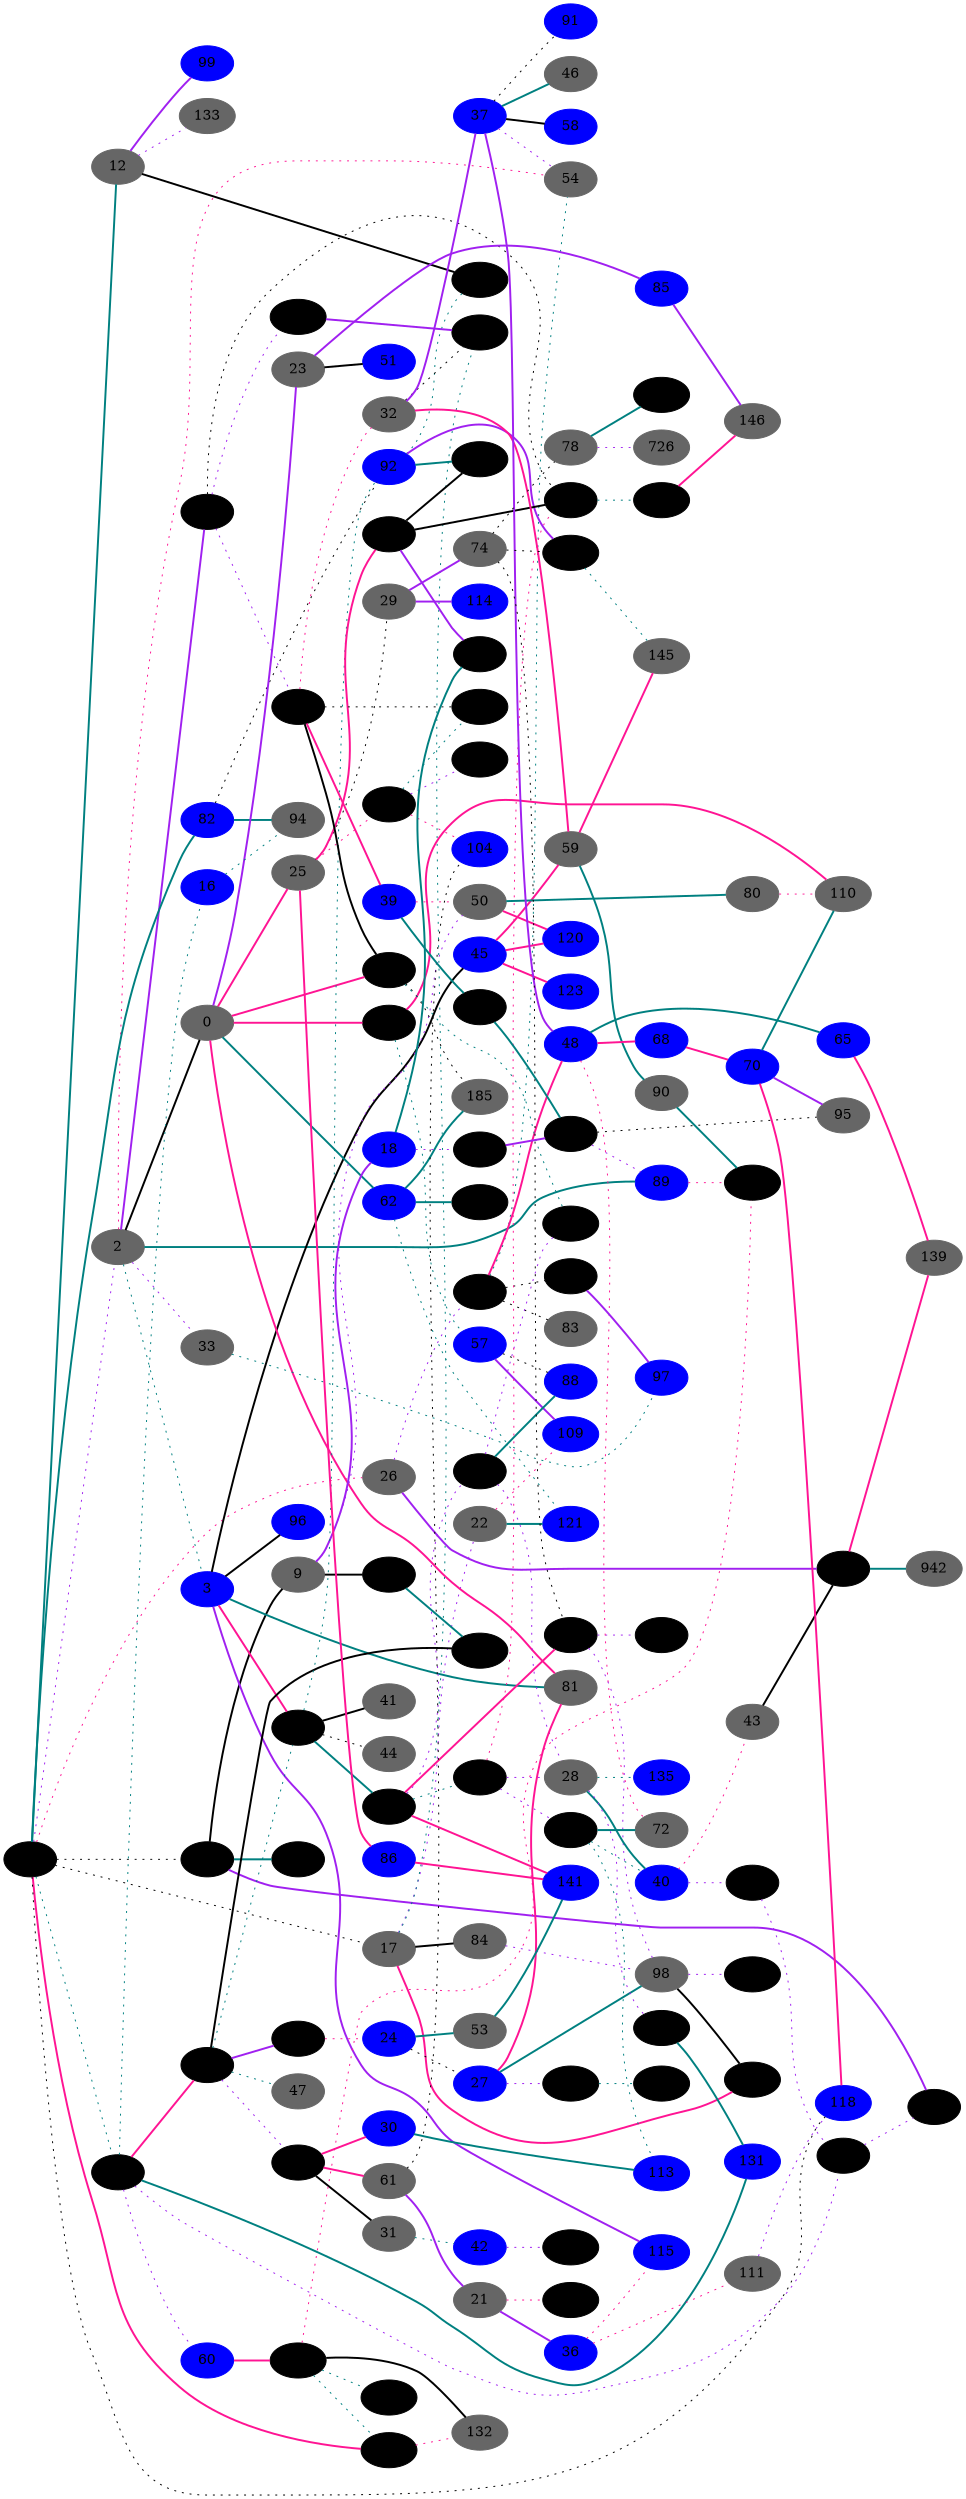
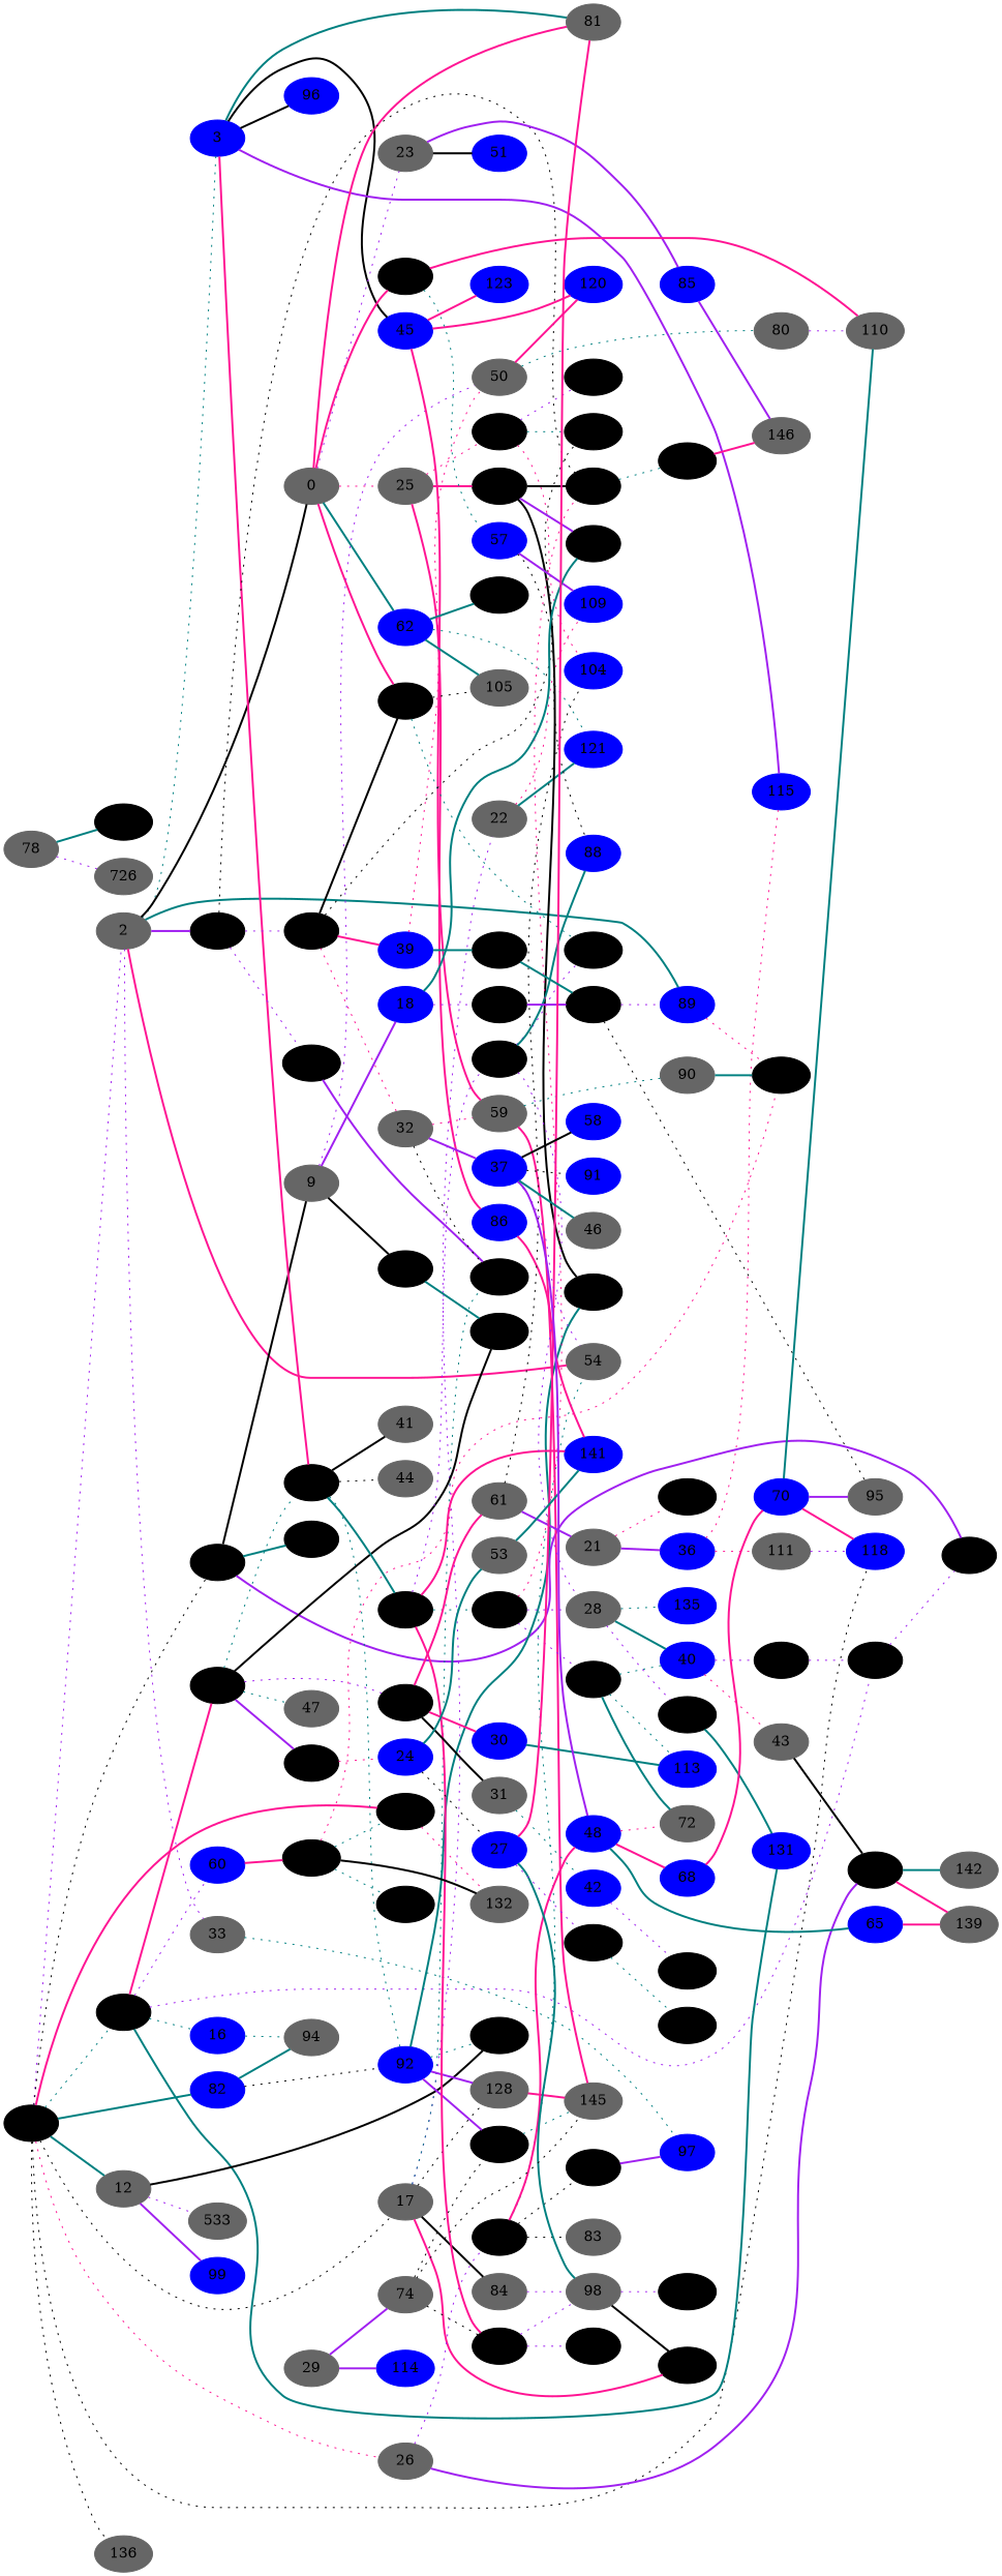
  graph {
    rankdir=LR
    node [color=black style=filled]
    edge [color=teal style=bold]
    2 [color=gray40]
    1
    4
    8
    12 [color=gray40]
    17 [color=gray40]
    26 [color=gray40]
    82 [color=blue]
    108
    118 [color=blue]
+   136 [color=gray40]
    3 [color=blue]
    n13 [color=gray40 label=0]
    11
    33 [color=gray40]
    54 [color=gray40]
    89 [color=blue]
    6
    16 [color=blue]
    60 [color=blue]
    64
    131 [color=blue]
    9 [color=gray40]
    71
    75
    99 [color=blue]
    100
-   133 [color=gray40]
+   133 [color=gray40 label=533]
    22 [color=gray40]
    84 [color=gray40]
+   128 [color=gray40]
    130
    134
    34
    63
    92 [color=blue]
    94 [color=gray40]
    132 [color=gray40]
    7
    45 [color=blue]
    81 [color=gray40]
    96 [color=blue]
    115 [color=blue]
    23 [color=gray40]
    25 [color=gray40]
    56
    62 [color=blue]
    73
    14
    76
    129
    97 [color=blue]
    143
    13
    41 [color=gray40]
    44 [color=gray40]
    59 [color=gray40]
    120 [color=blue]
    123 [color=blue]
    10
    15
    47 [color=gray40]
    107
    103
    51 [color=blue]
    85 [color=blue]
    29 [color=gray40]
    66
    86 [color=blue]
    87
    57 [color=blue]
    110 [color=gray40]
    121 [color=blue]
-   105 [color=gray40 label=185]
+   105 [color=gray40]
    138
    137
    24 [color=blue]
    30 [color=blue]
    31 [color=gray40]
    61 [color=gray40]
    19
    20
    77
    141 [color=blue]
    119
    102
    18 [color=blue]
    50 [color=gray40]
    55
    38
    93
    80 [color=gray40]
    27 [color=blue]
    53 [color=gray40]
    32 [color=gray40]
    39 [color=blue]
    127
    144
    28 [color=gray40]
    88 [color=blue]
    35
    98 [color=gray40]
    79
    37 [color=blue]
    49
    113 [color=blue]
    42 [color=blue]
    21 [color=gray40]
    104 [color=blue]
    36 [color=blue]
    106
    109 [color=blue]
    145 [color=gray40]
    69
    40 [color=blue]
    116
    135 [color=blue]
    72 [color=gray40]
    111 [color=gray40]
    146 [color=gray40]
    124
    74 [color=gray40]
    114 [color=blue]
    140
    83 [color=gray40]
    48 [color=blue]
    67
    139 [color=gray40]
-   142 [color=gray40 label=942]
+   142 [color=gray40]
    101
    125
    43 [color=gray40]
    52
    78 [color=gray40]
    122
    46 [color=gray40]
    58 [color=blue]
    91 [color=blue]
    90 [color=gray40]
    65 [color=blue]
    68 [color=blue]
    95 [color=gray40]
    70 [color=blue]
    112
    117
    n146 [color=gray40 label=726]
    2 -- 3 [style=dotted]
    2 -- n13 [color=black]
    2 -- 11 [color=purple]
    2 -- 33 [color=purple style=dotted]
-   2 -- 54 [color=deeppink style=dotted]
+   2 -- 54 [color=deeppink]
    2 -- 89
    1 -- 2 [color=purple style=dotted]
    1 -- 4 [style=dotted]
    1 -- 8 [color=black style=dotted]
    1 -- 12
    1 -- 17 [color=black style=dotted]
    1 -- 26 [color=deeppink style=dotted]
    1 -- 82
    1 -- 108 [color=deeppink]
    1 -- 118 [color=black style=dotted]
+   1 -- 136 [color=black style=dotted]
    4 -- 6 [color=deeppink]
    4 -- 16 [style=dotted]
    4 -- 60 [color=purple style=dotted]
    4 -- 64 [color=purple style=dotted]
    4 -- 131
    8 -- 9 [color=black]
    8 -- 71
    8 -- 75 [color=purple]
    12 -- 99 [color=purple]
    12 -- 100 [color=black]
    12 -- 133 [color=purple style=dotted]
    17 -- 22 [color=purple style=dotted]
    17 -- 84 [color=black]
+   17 -- 128 [color=black style=dotted]
    17 -- 130 [style=dotted]
    17 -- 134 [color=deeppink]
    26 -- 34 [color=purple style=dotted]
    26 -- 63 [color=purple]
    82 -- 92 [color=black style=dotted]
    82 -- 94
    108 -- 132 [color=deeppink style=dotted]
    3 -- 7 [color=deeppink]
    3 -- 45 [color=black]
    3 -- 81
    3 -- 96 [color=black]
    3 -- 115 [color=purple]
    n13 -- 81 [color=deeppink]
-   n13 -- 23 [color=purple]
-   n13 -- 25 [color=deeppink]
+   n13 -- 23 [color=purple style=dotted]
+   n13 -- 25 [color=deeppink style=dotted]
    n13 -- 56 [color=deeppink]
    n13 -- 62
    n13 -- 73 [color=deeppink]
    11 -- 14 [color=purple style=dotted]
    11 -- 76 [color=black style=dotted]
    11 -- 129 [color=purple style=dotted]
    33 -- 97 [style=dotted]
    89 -- 143 [color=deeppink style=dotted]
    6 -- 7 [style=dotted]
    6 -- 10 [color=purple]
    6 -- 15 [color=purple style=dotted]
    6 -- 47 [style=dotted]
    6 -- 107 [color=black]
    16 -- 94 [style=dotted]
    60 -- 103 [color=deeppink]
    64 -- 75 [color=purple style=dotted]
    9 -- 18 [color=purple]
    9 -- 50 [color=purple style=dotted]
    9 -- 55 [color=black]
    22 -- 121
    22 -- 109 [color=deeppink style=dotted]
    84 -- 98 [color=purple style=dotted]
+   128 -- 145 [color=deeppink]
    34 -- 54 [style=dotted]
    34 -- 83 [color=black style=dotted]
    34 -- 48 [color=deeppink]
    34 -- 67 [color=black style=dotted]
    63 -- 139 [color=deeppink]
    63 -- 142
    92 -- 100 [style=dotted]
+   92 -- 128 [color=purple]
    92 -- 119
    92 -- 102 [color=purple]
    7 -- 92 [style=dotted]
    7 -- 13
    7 -- 41 [color=black]
    7 -- 44 [color=black style=dotted]
    45 -- 59 [color=deeppink]
    45 -- 120 [color=deeppink]
    45 -- 123 [color=deeppink]
    23 -- 51 [color=black]
    23 -- 85 [color=purple]
-   25 -- 29 [color=black style=dotted]
    25 -- 66 [color=deeppink]
    25 -- 86 [color=deeppink]
    25 -- 87 [color=deeppink style=dotted]
    56 -- 57 [style=dotted]
    56 -- 110 [color=deeppink]
    62 -- 121 [style=dotted]
    62 -- 105
    62 -- 138
    73 -- 105 [color=black style=dotted]
    73 -- 137 [style=dotted]
    14 -- 73 [color=black]
    14 -- 32 [color=deeppink style=dotted]
    14 -- 39 [color=deeppink]
    14 -- 127 [color=black style=dotted]
    76 -- 144 [style=dotted]
    129 -- 130 [color=purple]
    13 -- 19 [color=purple style=dotted]
    13 -- 20 [style=dotted]
    13 -- 77 [color=deeppink]
    13 -- 141 [color=deeppink]
    59 -- 145 [color=deeppink]
-   59 -- 90
+   59 -- 90 [style=dotted]
    10 -- 24 [color=deeppink style=dotted]
    15 -- 30 [color=deeppink]
    15 -- 31 [color=black]
    15 -- 61 [color=deeppink]
    103 -- 108 [style=dotted]
    103 -- 132 [color=black]
    103 -- 143 [color=deeppink style=dotted]
    103 -- 112 [style=dotted]
    85 -- 146 [color=purple]
    29 -- 74 [color=purple]
    29 -- 114 [color=purple]
    66 -- 76 [color=black]
    66 -- 119 [color=black]
    66 -- 93 [color=purple]
    86 -- 141 [color=deeppink]
    87 -- 127 [style=dotted]
    87 -- 104 [color=deeppink style=dotted]
    87 -- 140 [color=purple style=dotted]
    57 -- 88 [color=black style=dotted]
    57 -- 109 [color=purple]
    24 -- 27 [color=black style=dotted]
    24 -- 53
    30 -- 113
    31 -- 42 [style=dotted]
    61 -- 21 [color=purple]
    61 -- 104 [color=black style=dotted]
    19 -- 137 [color=purple style=dotted]
    19 -- 28 [color=purple style=dotted]
    19 -- 88
    20 -- 76 [color=deeppink style=dotted]
    20 -- 28 [color=purple style=dotted]
    20 -- 35 [color=purple style=dotted]
    77 -- 98 [color=purple style=dotted]
    77 -- 79 [color=purple style=dotted]
    102 -- 145 [style=dotted]
    18 -- 38 [color=purple style=dotted]
    18 -- 93
    50 -- 120 [color=deeppink]
-   50 -- 80
+   50 -- 80 [style=dotted]
    55 -- 107
    38 -- 69 [color=purple]
-   80 -- 110 [color=deeppink style=dotted]
+   80 -- 110 [color=purple style=dotted]
    27 -- 81 [color=deeppink]
    27 -- 98
    27 -- 124 [color=purple style=dotted]
    53 -- 141
    32 -- 130 [color=black style=dotted]
-   32 -- 59 [color=deeppink]
+   32 -- 59 [color=deeppink style=dotted]
    32 -- 37 [color=purple]
    39 -- 50 [color=deeppink style=dotted]
    39 -- 49
    144 -- 146 [color=deeppink]
    28 -- 40
    28 -- 116 [color=purple style=dotted]
    28 -- 135 [style=dotted]
    35 -- 113 [style=dotted]
    35 -- 40 [style=dotted]
    35 -- 72
    98 -- 134 [color=black]
    98 -- 101 [color=purple style=dotted]
    37 -- 54 [color=purple style=dotted]
    37 -- 48 [color=purple]
    37 -- 46
    37 -- 58 [color=black]
    37 -- 91 [color=black style=dotted]
    49 -- 69
    42 -- 122 [color=purple style=dotted]
    21 -- 36 [color=purple]
    21 -- 106 [color=deeppink style=dotted]
    36 -- 115 [color=deeppink style=dotted]
    36 -- 111 [color=deeppink style=dotted]
    69 -- 89 [color=purple style=dotted]
    69 -- 95 [color=black style=dotted]
    40 -- 43 [color=deeppink style=dotted]
    40 -- 52 [color=purple style=dotted]
    116 -- 131
    111 -- 118 [color=purple style=dotted]
    124 -- 125 [style=dotted]
    74 -- 77 [color=black style=dotted]
    74 -- 102 [color=black style=dotted]
-   74 -- 78 [color=black style=dotted]
+   74 -- 145 [color=black style=dotted]
    48 -- 72 [color=deeppink style=dotted]
    48 -- 65
    48 -- 68 [color=deeppink]
    67 -- 97 [color=purple]
    43 -- 63 [color=black]
    52 -- 64 [color=purple style=dotted]
    78 -- 117
    78 -- n146 [color=purple style=dotted]
    90 -- 143
    65 -- 139 [color=deeppink]
    68 -- 70 [color=deeppink]
    70 -- 118 [color=deeppink]
    70 -- 110
    70 -- 95 [color=purple]
  }
